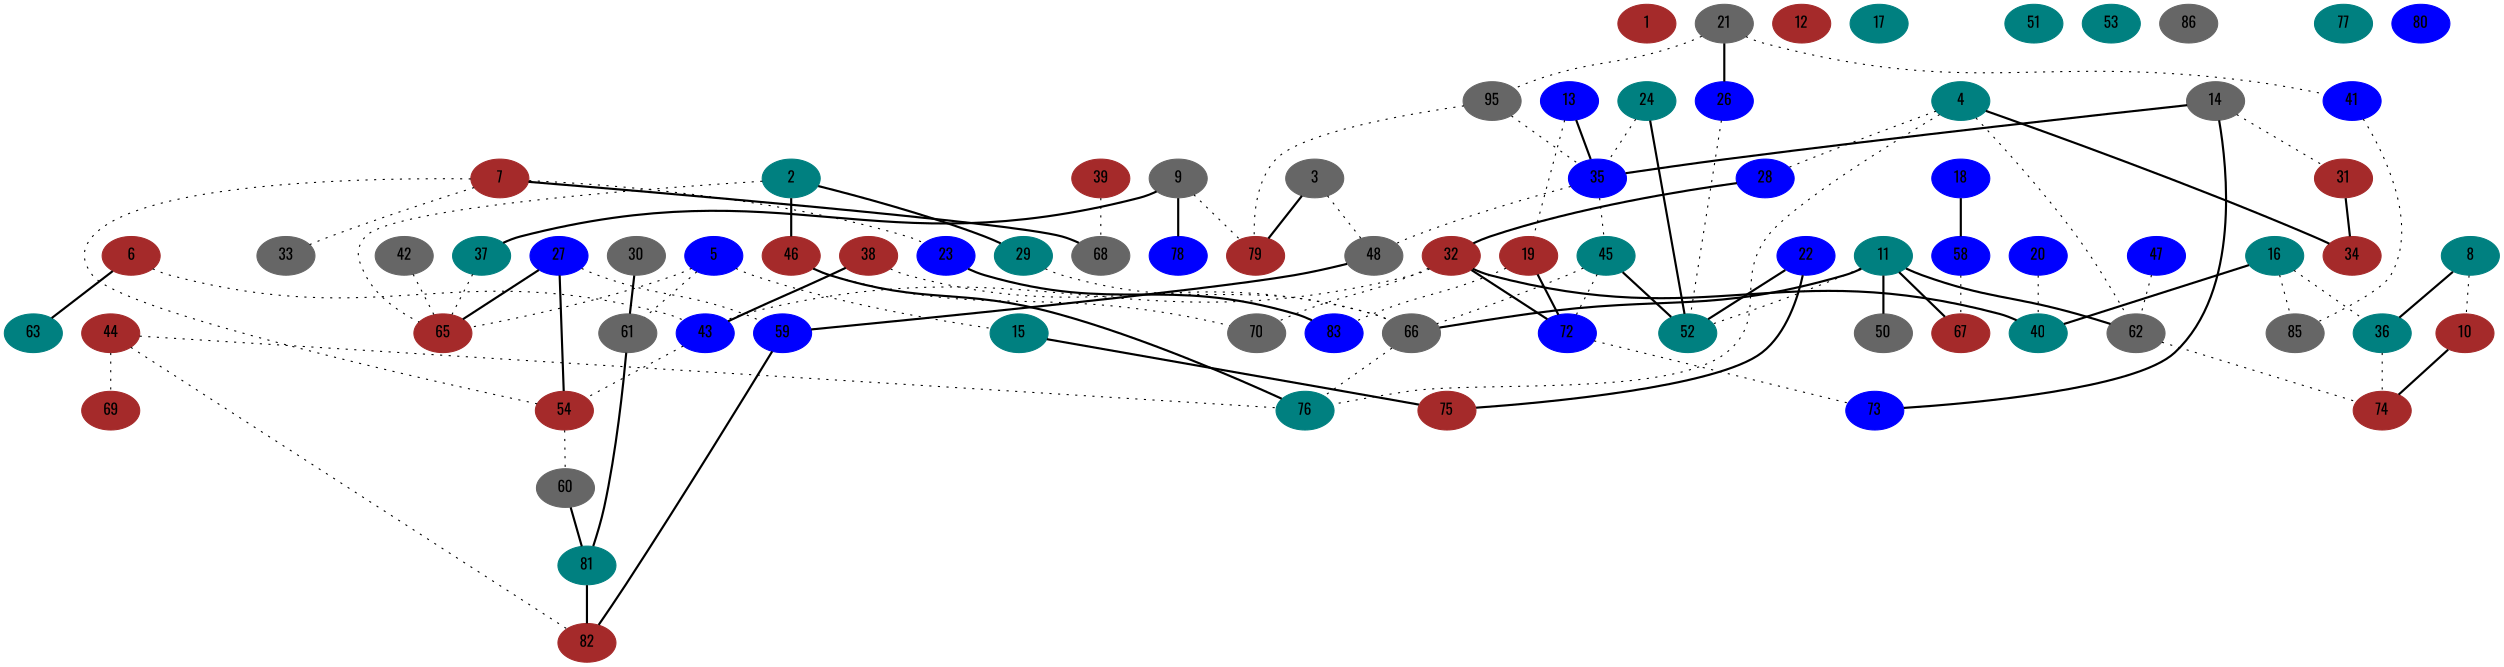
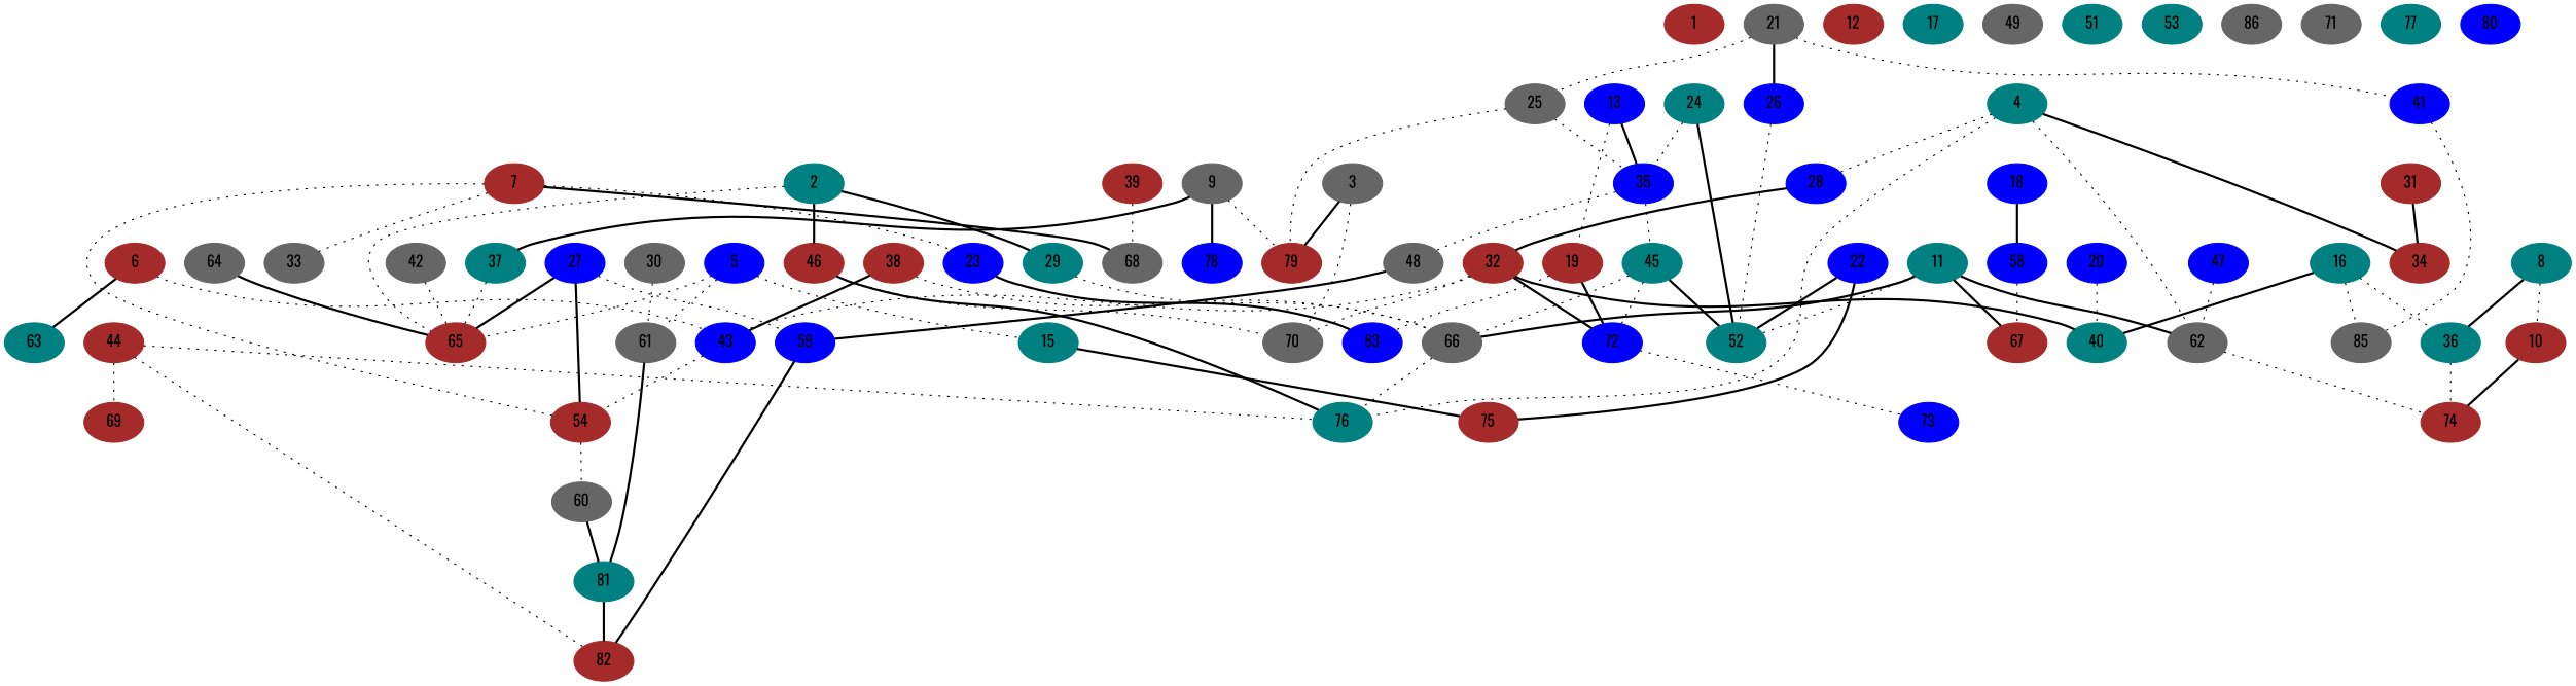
  graph {
    fontname=Oswald
    node [color=brown fontname=Oswald style=filled]
    edge [fontname=Oswald style=dotted]
    1
    2 [color=teal]
    29 [color=teal]
    46
    65
    66 [color=gray40]
    76 [color=teal]
    70 [color=gray40]
    3 [color=gray40]
    48 [color=gray40]
    79
    59 [color=blue]
    81 [color=teal]
    61 [color=gray40]
    74
    62 [color=gray40]
    4 [color=teal]
    28 [color=blue]
    34
    32
    5 [color=blue]
    15 [color=teal]
    75
    6
    43 [color=blue]
    63 [color=teal]
    54
    7
    23 [color=blue]
    33 [color=gray40]
    68 [color=gray40]
    83 [color=blue]
    60 [color=gray40]
    8 [color=teal]
    10
    36 [color=teal]
    9 [color=gray40]
    37 [color=teal]
    78 [color=blue]
    11 [color=teal]
-   50 [color=gray40]
    52 [color=teal]
    67
    12
    13 [color=blue]
    19
    35 [color=blue]
    72 [color=blue]
    45 [color=teal]
-   14 [color=gray40]
    31
    73 [color=blue]
    16 [color=teal]
    40 [color=teal]
    n55 [color=gray40 label=85]
    17 [color=teal]
    18 [color=blue]
    58 [color=blue]
    20 [color=blue]
    21 [color=gray40]
-   25 [color=gray40 label=95]
+   25 [color=gray40]
    26 [color=blue]
    41 [color=blue]
    22 [color=blue]
    24 [color=teal]
    27 [color=blue]
    82
    30 [color=gray40]
    38
    39
    42 [color=gray40]
    44
    69
    47 [color=blue]
+   49 [color=gray40]
    51 [color=teal]
    53 [color=teal]
    n78 [color=gray40 label=86]
+   64 [color=gray40]
+   71 [color=gray40]
    77 [color=teal]
    80 [color=blue]
    2 -- 29 [style=bold]
    2 -- 46 [style=bold]
    2 -- 65
    29 -- 66
    46 -- 76 [style=bold]
    46 -- 70
    66 -- 76
-   3 -- 48
+   3 -- 70
    3 -- 79 [style=bold]
    48 -- 59 [style=bold]
    59 -- 82 [style=bold]
    81 -- 82 [style=bold]
    61 -- 81 [style=bold]
    62 -- 74
    4 -- 76
    4 -- 62
    4 -- 28
    4 -- 34 [style=bold]
    28 -- 32 [style=bold]
    32 -- 70
    32 -- 43
    32 -- 72 [style=bold]
    32 -- 40 [style=bold]
    5 -- 65
    5 -- 61
    5 -- 15
    15 -- 75 [style=bold]
    6 -- 43
    6 -- 63 [style=bold]
    43 -- 54
    54 -- 60
    7 -- 54
    7 -- 23
    7 -- 33
    7 -- 68 [style=bold]
    23 -- 83 [style=bold]
    60 -- 81 [style=bold]
    8 -- 10
    8 -- 36 [style=bold]
    10 -- 74 [style=bold]
    36 -- 74
    9 -- 79
    9 -- 37 [style=bold]
    9 -- 78 [style=bold]
    37 -- 65
    11 -- 66 [style=bold]
    11 -- 62 [style=bold]
-   11 -- 50 [style=bold]
    11 -- 52
    11 -- 67 [style=bold]
    13 -- 19
    13 -- 35 [style=bold]
    19 -- 83
    19 -- 72 [style=bold]
    35 -- 48
    35 -- 45
    72 -- 73
    45 -- 66
    45 -- 52 [style=bold]
    45 -- 72
-   14 -- 35 [style=bold]
-   14 -- 31
-   14 -- 73 [style=bold]
    31 -- 34 [style=bold]
    16 -- 36
    16 -- 40 [style=bold]
    16 -- n55
    18 -- 58 [style=bold]
    58 -- 67
    20 -- 40
    21 -- 25
    21 -- 26 [style=bold]
    21 -- 41
    25 -- 79
    25 -- 35
    26 -- 52
    41 -- n55
    22 -- 75 [style=bold]
    22 -- 52 [style=bold]
    24 -- 52 [style=bold]
    24 -- 35
    27 -- 65 [style=bold]
    27 -- 59
    27 -- 54 [style=bold]
-   30 -- 61 [style=bold]
+   30 -- 61
    38 -- 66
    38 -- 43 [style=bold]
    39 -- 68
    42 -- 65
    44 -- 76
    44 -- 82
    44 -- 69
    47 -- 62
+   64 -- 65 [style=bold]
  }
